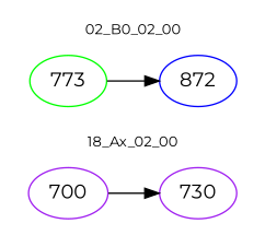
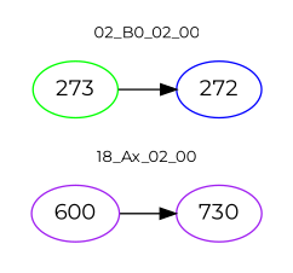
  digraph {
    fontname=Montserrat
    rankdir=LR
    node [color=purple fontname=Montserrat]
    edge [color=black fontname=Montserrat]
-   n1 [label=700]
+   n1 [label=600]
    n2 [label=730]
-   n3 [color=green label=773]
-   n4 [color=blue label=872]
+   n3 [color=green label=273]
+   n4 [color=blue label=272]
    subgraph cluster_1 {
      color=white
      fontsize=10
      label="18_Ax_02_00"
      n1
      n2
    }
    subgraph cluster_2 {
      color=white
      fontsize=10
      label="02_B0_02_00"
      n3
      n4
    }
    n1 -> n2
    n3 -> n4
  }
